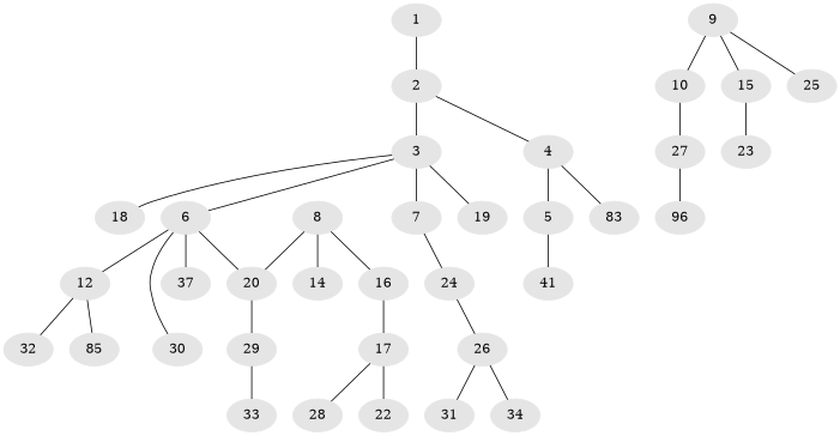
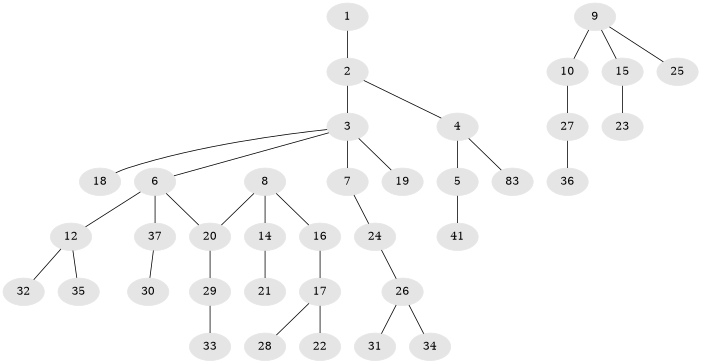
  graph {
    node [color=gray90 style=filled]
    edge [weight=1.0]
    1
    2
    3
    4
    9
    10
    15
    25
    18
    6
    7
    19
    5
    n14 [label=83]
    12
    30
    37
    20
    24
    n20 [label=41]
    8
    14
    16
    32
-   35 [label=85]
+   35
    26
+   21
    17
    29
    27
    23
-   36 [label=96]
+   36
    28
    22
    33
    31
    34
    1 -- 2
    2 -- 3 [weight=2.0]
    2 -- 4
    3 -- 18
    3 -- 6
    3 -- 7
    3 -- 19
    4 -- 5 [weight=3.0]
    4 -- n14
    9 -- 10 [weight=2.0]
    9 -- 15
    9 -- 25
    10 -- 27
    15 -- 23
    6 -- 12 [weight=2.0]
-   6 -- 30
+   37 -- 30
    6 -- 37
    6 -- 20
    7 -- 24 [weight=2.0]
    5 -- n20
    12 -- 32
    12 -- 35
    20 -- 29
    24 -- 26
    8 -- 20
    8 -- 14
    8 -- 16
+   14 -- 21
    16 -- 17
    26 -- 31
    26 -- 34 [weight=2.0]
    17 -- 28
    17 -- 22
    29 -- 33
    27 -- 36
  }
